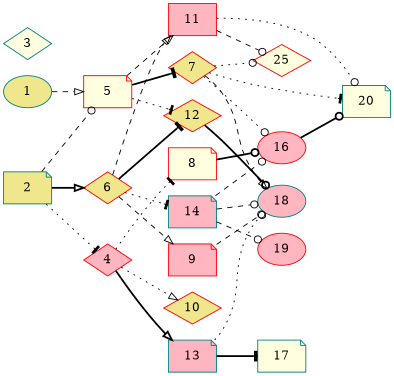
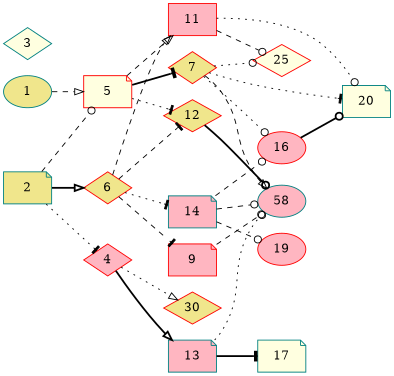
  digraph {
    fontname="DejaVu Serif"
    rankdir=LR
    node [alpha=0.09 color=red fillcolor=lightpink fontname="DejaVu Serif" shape=note style=filled]
    edge [arrowhead=odot fontname="DejaVu Serif" style=dashed]
    1 [alpha=0.18 color=teal expect_size=29598720 fillcolor=khaki shape=ellipse]
    5 [expect_size=20340736 fillcolor=lightyellow]
    7 [alpha=0.08 expect_size=38855680 fillcolor=khaki shape=diamond]
    11 [alpha=0.16 expect_size=8311808 shape=box]
    12 [alpha=0.03 expect_size=49914880 fillcolor=khaki shape=diamond]
    16 [alpha=0.17 expect_size=22348800 shape=ellipse]
    20 [alpha=0.03 color=teal expect_size=22193152 fillcolor=lightyellow]
-   18 [alpha=0.07 color=teal expect_size=35286016 shape=ellipse]
+   18 [alpha=0.07 color=teal expect_size=35286016 shape=ellipse label=58]
    n9 [alpha=0.15 expect_size=49389568 fillcolor=lightyellow label=25 shape=diamond]
    2 [alpha=0.19 color=teal expect_size=49924096 fillcolor=khaki]
    4 [expect_size=15037440 shape=diamond]
    6 [alpha=0.18 expect_size=7620608 fillcolor=khaki shape=diamond]
-   8 [alpha=0.06 expect_size=12765184 fillcolor=lightyellow]
-   10 [alpha=0.07 expect_size=23712768 fillcolor=khaki shape=diamond]
+   10 [alpha=0.07 expect_size=23712768 fillcolor=khaki shape=diamond label=30]
    13 [alpha=0.14 color=teal expect_size=47664128]
    9 [expect_size=23068672]
    14 [alpha=0.08 color=teal expect_size=28284928]
    17 [alpha=0.16 color=teal expect_size=17005568 fillcolor=lightyellow]
    19 [alpha=0.15 expect_size=48349184 shape=ellipse]
    3 [alpha=0.12 color=teal expect_size=12055552 fillcolor=lightyellow shape=diamond]
    1 -> 5 [arrowhead=onormal]
    5 -> 7 [arrowhead=tee style=bold]
    5 -> 11 [arrowhead=onormal]
    5 -> 12 [arrowhead=tee style=dotted]
    7 -> 16 [style=dotted]
    7 -> 20 [arrowhead=tee style=dotted]
    7 -> 18 [arrowhead=onormal]
    7 -> n9 [style=dotted]
    11 -> 20 [style=dotted]
    11 -> n9
    12 -> 18 [style=bold]
    16 -> 20 [style=bold]
    2 -> 5
    2 -> 4 [arrowhead=tee style=dotted]
    2 -> 6 [arrowhead=onormal style=bold]
-   4 -> 8 [arrowhead=tee style=dotted]
    4 -> 10 [arrowhead=onormal style=dotted]
    4 -> 13 [arrowhead=onormal style=bold]
    6 -> 11 [arrowhead=onormal]
-   6 -> 12 [arrowhead=tee style=bold]
-   6 -> 9 [arrowhead=onormal]
+   6 -> 12 [arrowhead=tee]
+   6 -> 9 [arrowhead=tee]
    6 -> 14 [arrowhead=tee style=dotted]
-   8 -> 16 [style=bold]
    13 -> 18 [style=dotted]
    13 -> 17 [arrowhead=tee style=bold]
    9 -> 18
    14 -> 16
    14 -> 18
    14 -> 19
  }
